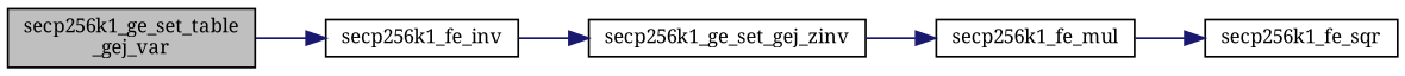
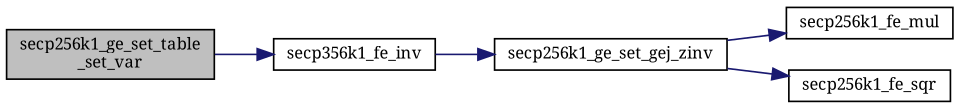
  digraph {
    fontname="Noto Serif"
    rankdir=LR
    node [color=black fillcolor=white fontname="Noto Serif" fontsize=10 shape=record style=filled]
    edge [color=midnightblue fontname="Noto Serif" fontsize=10 labelfontname=Helvetica labelfontsize=10 style=solid]
-   n1 [fillcolor=grey75 fontcolor=black height=0.2 label="secp256k1_ge_set_table\l_gej_var" width=0.4]
-   n2 [height=0.2 label=secp256k1_fe_inv width=0.4]
+   n1 [fillcolor=grey75 fontcolor=black height=0.2 label="secp256k1_ge_set_table\l_set_var" width=0.4]
+   n2 [height=0.2 label=secp356k1_fe_inv width=0.4]
    n3 [height=0.2 label=secp256k1_ge_set_gej_zinv width=0.4]
    n4 [height=0.2 label=secp256k1_fe_mul width=0.4]
    n5 [height=0.2 label=secp256k1_fe_sqr width=0.4]
    n1 -> n2
    n2 -> n3
    n3 -> n4
-   n4 -> n5
+   n3 -> n5
  }
